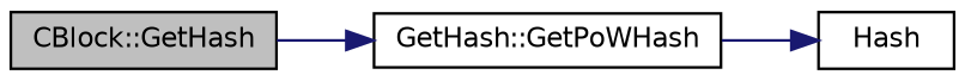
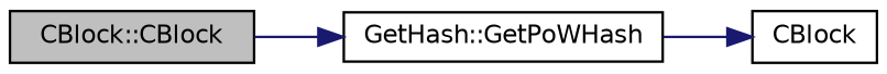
  digraph {
    rankdir=LR
    node [color=black fillcolor=white fontname=Helvetica fontsize=10 shape=record style=filled]
    edge [color=midnightblue fontname=Helvetica fontsize=10 labelfontname=Helvetica labelfontsize=10 style=solid]
-   n1 [fillcolor=grey75 fontcolor=black height=0.2 label="CBlock::GetHash" width=0.4]
+   n1 [fillcolor=grey75 fontcolor=black height=0.2 label="CBlock::CBlock" width=0.4]
    n2 [height=0.2 label="GetHash::GetPoWHash" width=0.4]
-   n3 [height=0.2 label=Hash width=0.4]
+   n3 [height=0.2 label=CBlock width=0.4]
    n1 -> n2
    n2 -> n3
  }
